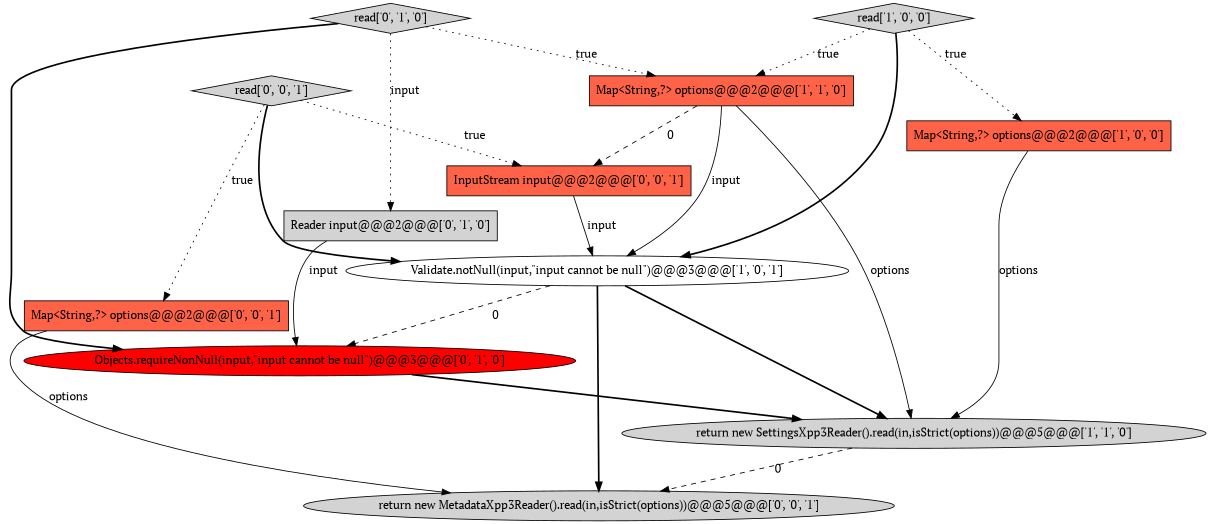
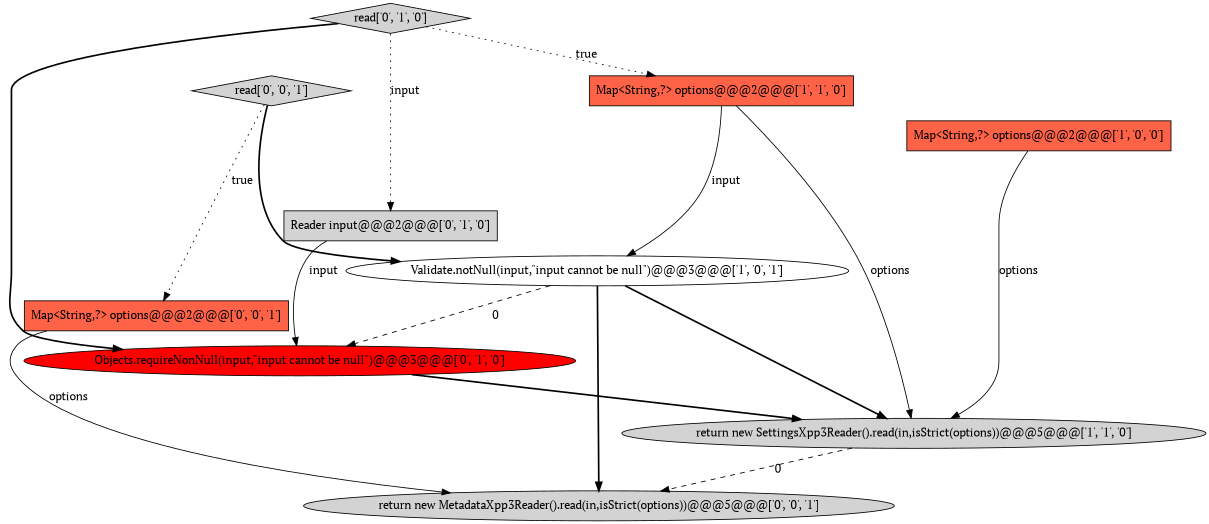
  digraph {
    fontname="PT Serif"
    node [fillcolor=lightgray fontname="PT Serif" shape=box style=filled]
    edge [fontname="PT Serif" style=dotted]
    n1 [label="return new SettingsXpp3Reader().read(in,isStrict(options))@@@5@@@['1', '1', '0']" shape=ellipse]
    n2 [label="return new MetadataXpp3Reader().read(in,isStrict(options))@@@5@@@['0', '0', '1']" shape=ellipse]
    n3 [label="read['0', '1', '0']" shape=diamond]
    n4 [fillcolor=tomato label="Map<String,?> options@@@2@@@['1', '1', '0']"]
    n5 [fillcolor=red label="Objects.requireNonNull(input,\"input cannot be null\")@@@3@@@['0', '1', '0']" shape=ellipse]
    n6 [label="Reader input@@@2@@@['0', '1', '0']"]
-   n7 [fillcolor=tomato label="InputStream input@@@2@@@['0', '0', '1']"]
    n8 [fillcolor=white label="Validate.notNull(input,\"input cannot be null\")@@@3@@@['1', '0', '1']" shape=ellipse]
-   n9 [label="read['1', '0', '0']" shape=diamond]
    n10 [fillcolor=tomato label="Map<String,?> options@@@2@@@['1', '0', '0']"]
    n11 [fillcolor=tomato label="Map<String,?> options@@@2@@@['0', '0', '1']"]
    n12 [label="read['0', '0', '1']" shape=diamond]
    n1 -> n2 [label=0 style=dashed]
    n3 -> n4 [label=true]
    n3 -> n5 [style=bold]
    n3 -> n6 [label=input]
    n4 -> n1 [label=options style=solid]
-   n4 -> n7 [label=0 style=dashed]
    n4 -> n8 [label=input style=solid]
    n5 -> n1 [style=bold]
    n6 -> n5 [label=input style=solid]
-   n7 -> n8 [label=input style=solid]
    n8 -> n1 [style=bold]
    n8 -> n2 [style=bold]
    n8 -> n5 [label=0 style=dashed]
-   n9 -> n4 [label=true]
-   n9 -> n8 [style=bold]
-   n9 -> n10 [label=true]
    n10 -> n1 [label=options style=solid]
    n11 -> n2 [label=options style=solid]
-   n12 -> n7 [label=true]
    n12 -> n8 [style=bold]
    n12 -> n11 [label=true]
  }
